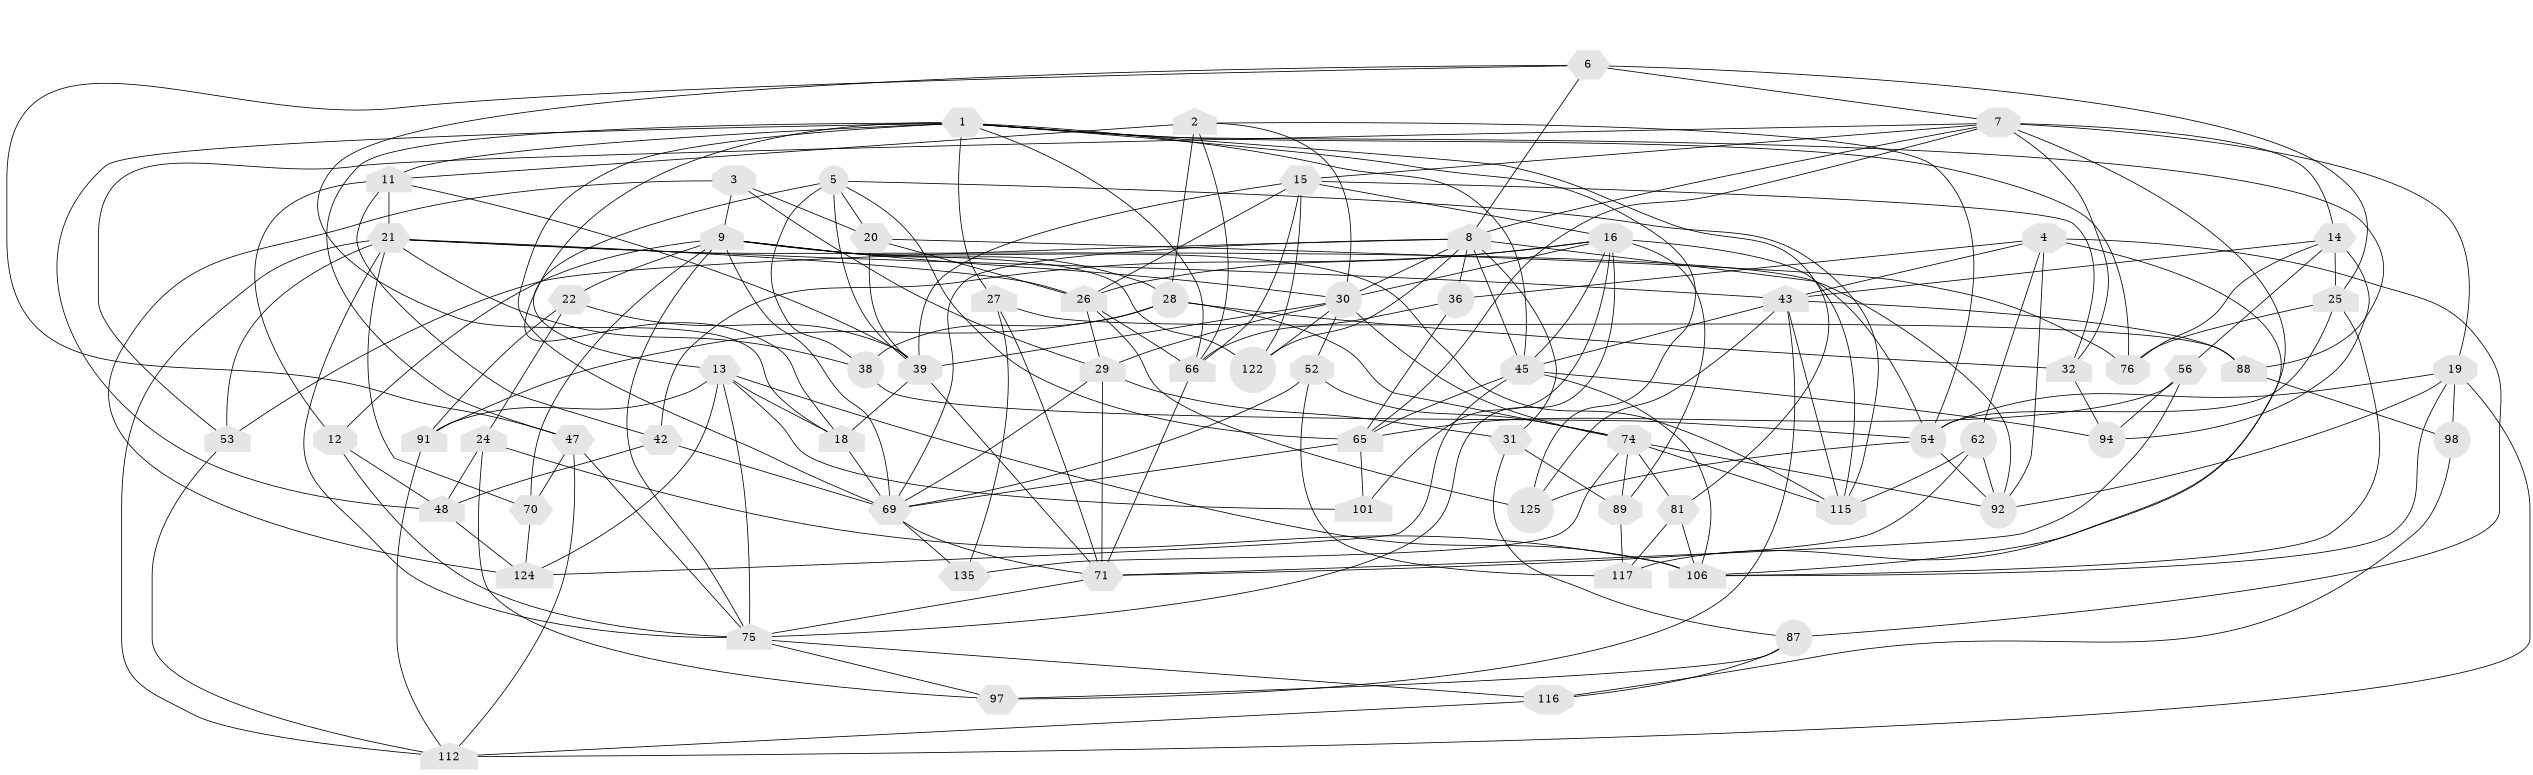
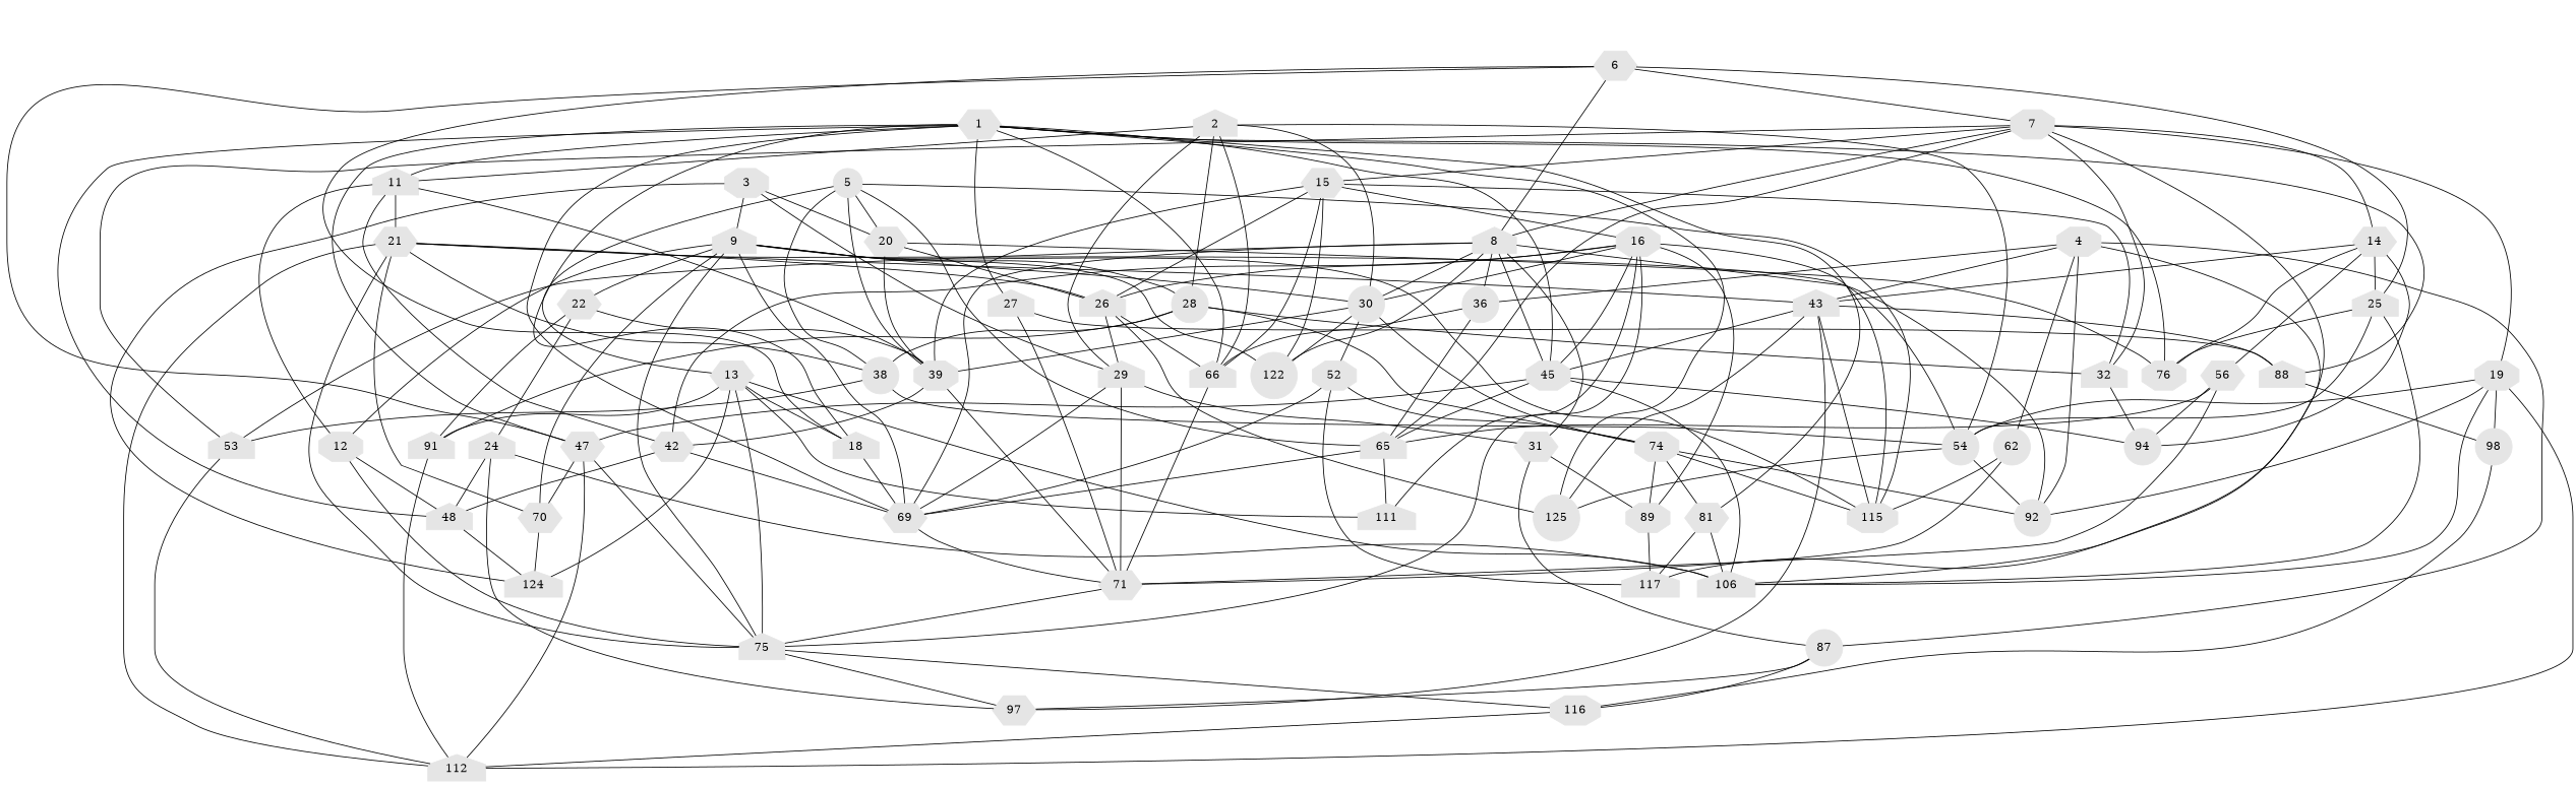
  graph {
    node [color=gray90 shape=house style=filled]
    1 [shape=hexagon super="+73+40+44"]
    11 [super="+90"]
    18
    27
    45 [shape=octagon super="+119+108"]
    47 [shape=hexagon super="+95"]
    48 [super="+102"]
    66 [super="+116"]
    69 [shape=hexagon super="+109+107"]
    76 [shape=octagon]
    81 [shape=hexagon]
    88
    125 [shape=circle]
    39 [shape=octagon super="+61"]
    12 [shape=octagon super="+49"]
    21 [shape=hexagon super="+126+133"]
    42 [shape=hexagon super="+113"]
    71 [shape=hexagon super="+104"]
-   135 [shape=hexagon]
    106 [super="+129+123"]
    65 [super="+86+141"]
    94 [shape=circle]
    70 [shape=hexagon]
    75 [super="+82+121"]
    112 [super="+114"]
    124
    117
    98 [shape=circle]
    2 [super="+134"]
    28 [shape=circle super="+33"]
    29 [super="+67"]
    30 [shape=circle super="+50"]
    54 [shape=circle super="+103"]
    38 [shape=circle]
    32
    91
    74 [shape=octagon super="+99+118"]
    31 [shape=hexagon]
    122 [shape=circle]
    52 [shape=octagon]
    92 [shape=circle super="+120"]
    9 [super="+34+37"]
    115 [shape=octagon super="+130"]
    22 [shape=hexagon]
    3 [shape=octagon]
    20 [shape=hexagon]
    25 [super="+41"]
    4 [shape=octagon super="+79"]
    36 [shape=circle super="+128"]
    43 [super="+63+55"]
    62 [shape=circle]
    87 [shape=circle]
    97 [shape=hexagon]
    n54 [label=116 shape=octagon]
    5 [shape=circle super="+93"]
    13 [shape=hexagon super="+68+84"]
-   111 [label=101]
+   111
    26 [super="+72+100"]
    6 [shape=hexagon super="+57"]
    7 [shape=octagon super="+10+78"]
    8 [super="+77"]
    14 [shape=hexagon super="+35"]
    15 [shape=hexagon super="+105+17"]
    19 [shape=octagon super="+60+64"]
    53
    56 [shape=hexagon]
    16 [shape=octagon super="+23+58+59"]
    89 [shape=octagon]
    24
    1 -- 11
    1 -- 18
    1 -- 27
    1 -- 45
    1 -- 47
    1 -- 48
    1 -- 66
    1 -- 69
    1 -- 76
    1 -- 81
    1 -- 88
    1 -- 125
    11 -- 39
    11 -- 12
    11 -- 21
    11 -- 42
    18 -- 69
    27 -- 88
    27 -- 71
-   27 -- 135
-   45 -- 124
+   45 -- 47
    45 -- 106
    45 -- 65
    45 -- 94
    47 -- 70
    47 -- 75
    47 -- 112
    48 -- 124
    66 -- 71
    69 -- 71
-   69 -- 135
    81 -- 106
    81 -- 117
    88 -- 98
-   39 -- 18
+   39 -- 42
    39 -- 71
    12 -- 48
    12 -- 75 [weight=2]
    21 -- 70
    21 -- 75
    21 -- 112
    21 -- 38
    21 -- 92
    21 -- 43
    21 -- 26 [weight=2]
-   21 -- 53
+   38 -- 53
    42 -- 48
    42 -- 69
    71 -- 75
    65 -- 69
    65 -- 111
    70 -- 124
    75 -- 97
    75 -- n54
    98 -- n54
    2 -- 11
    2 -- 66
    2 -- 28
-   30 -- 29
+   2 -- 29
    2 -- 30
    2 -- 54
    28 -- 38
    28 -- 32
    28 -- 91
    28 -- 74
    29 -- 69
    29 -- 71
    29 -- 31
    30 -- 39
    30 -- 74
    30 -- 122
    30 -- 52
    54 -- 125
    54 -- 92
    38 -- 54
    32 -- 94
    91 -- 112
    74 -- 81
-   74 -- 135
    74 -- 92
    74 -- 115
    74 -- 89
    31 -- 87
    31 -- 89
    52 -- 69
    52 -- 117
    52 -- 74
    9 -- 69
    9 -- 12
    9 -- 70
    9 -- 75
    9 -- 28
    9 -- 30 [weight=2]
    9 -- 122
    9 -- 115
    9 -- 22
    22 -- 39
    22 -- 91
    22 -- 24
    3 -- 124
    3 -- 29
    3 -- 9
    3 -- 20
    20 -- 76
    20 -- 39
    20 -- 26
    25 -- 76
    25 -- 106
    25 -- 54
    4 -- 106
    4 -- 92
    4 -- 36
    4 -- 43
    4 -- 62
    4 -- 87
    36 -- 66
    36 -- 65
    43 -- 45
    43 -- 88
    43 -- 125
    43 -- 115
    43 -- 97
    62 -- 71
-   62 -- 92
    62 -- 115
    87 -- 97
    87 -- n54
    n54 -- 112
    5 -- 39
    5 -- 65
    5 -- 38
    5 -- 115
    5 -- 20
    5 -- 13
    13 -- 18
    13 -- 106 [weight=2]
    13 -- 75
    13 -- 124
    13 -- 91
    13 -- 111
    26 -- 66
    26 -- 125
    26 -- 29
    6 -- 18
    6 -- 47
    6 -- 25
    6 -- 7
    6 -- 8
    7 -- 65
    7 -- 117
    7 -- 32
    7 -- 8
    7 -- 14
    7 -- 15 [weight=2]
    7 -- 19
    7 -- 53
    8 -- 45
    8 -- 69
    8 -- 30
    8 -- 54
    8 -- 31
    8 -- 122
    8 -- 36
    8 -- 53
    14 -- 76
    14 -- 94
    14 -- 25
    14 -- 43
    14 -- 56
    15 -- 66
    15 -- 39
    15 -- 32
    15 -- 122
    15 -- 26
    15 -- 16
    19 -- 106
    19 -- 112
    19 -- 98
    19 -- 54
    19 -- 92
    53 -- 112
    56 -- 71
    56 -- 65 [weight=2]
    56 -- 94
    16 -- 45
    16 -- 42 [weight=2]
    16 -- 75
    16 -- 30
    16 -- 115
    16 -- 111
    16 -- 26
    16 -- 89
    89 -- 117
    24 -- 48
    24 -- 106
    24 -- 97
  }
